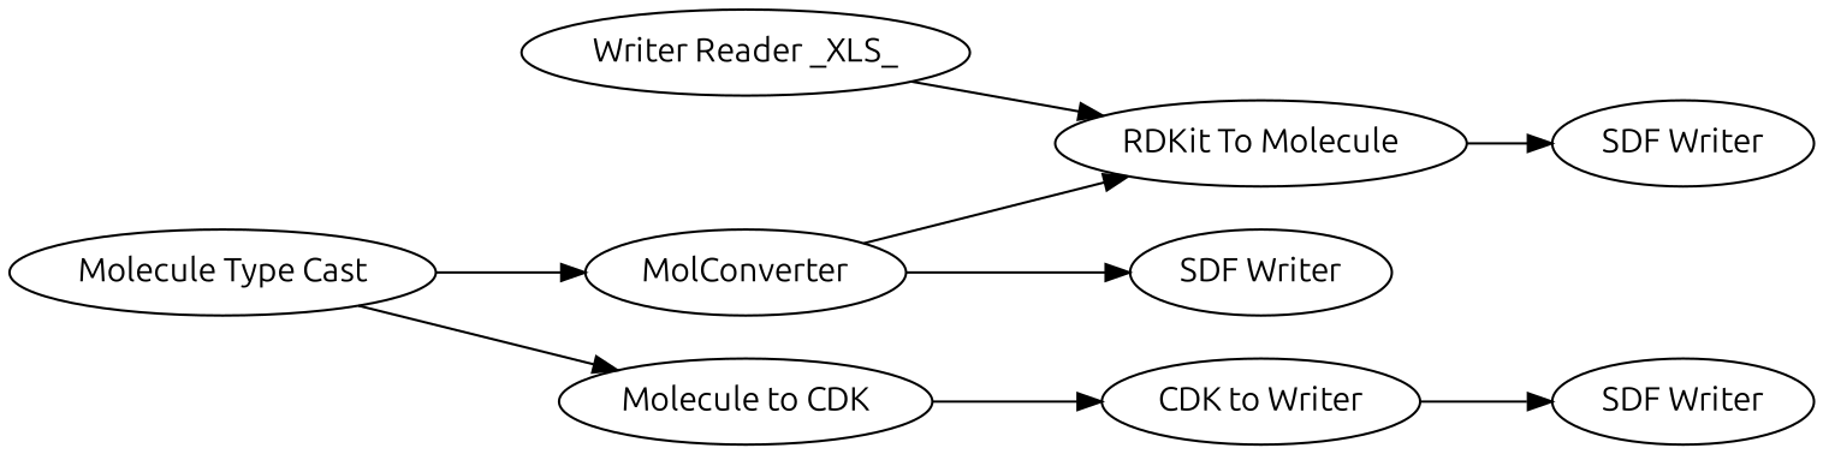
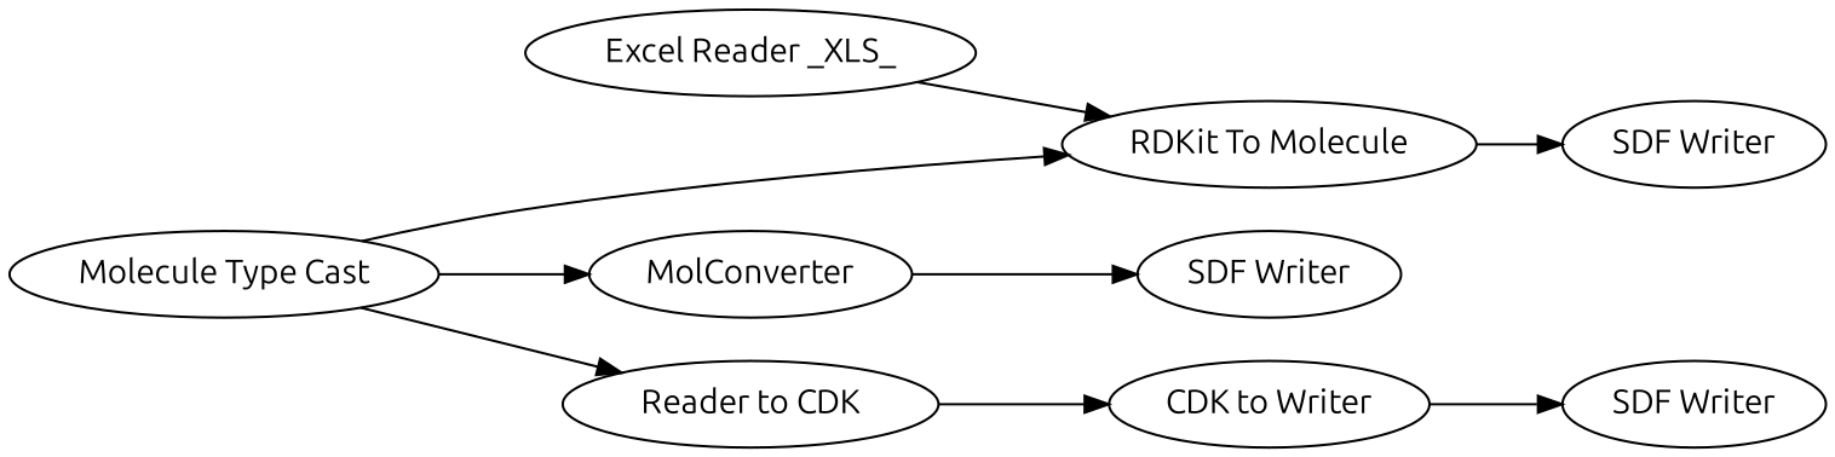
  digraph {
    fontname=Ubuntu
    rankdir=LR
    node [fontname=Ubuntu]
    edge [fontname=Ubuntu]
-   n1 [label="Writer Reader _XLS_"]
+   n1 [label="Excel Reader _XLS_"]
    n2 [label="RDKit To Molecule"]
    n3 [label="Molecule Type Cast"]
    n4 [label=MolConverter]
-   n5 [label="Molecule to CDK"]
+   n5 [label="Reader to CDK"]
    n6 [label="SDF Writer"]
    n7 [label="SDF Writer"]
    n8 [label="CDK to Writer"]
    n9 [label="SDF Writer"]
    n1 -> n2
    n2 -> n7
-   n4 -> n2
+   n3 -> n2
    n3 -> n4
    n3 -> n5
    n4 -> n6
    n5 -> n8
    n8 -> n9
  }
